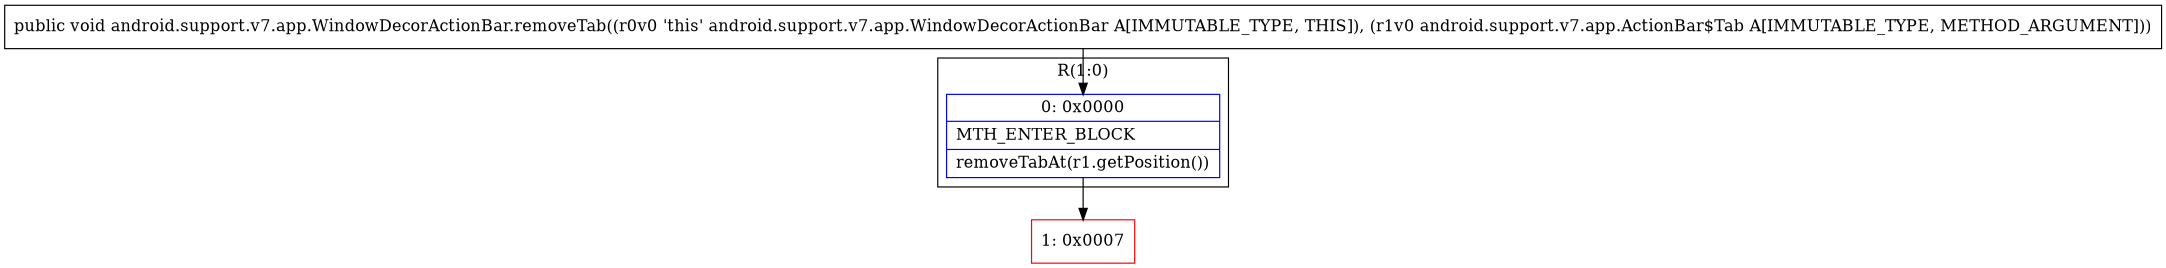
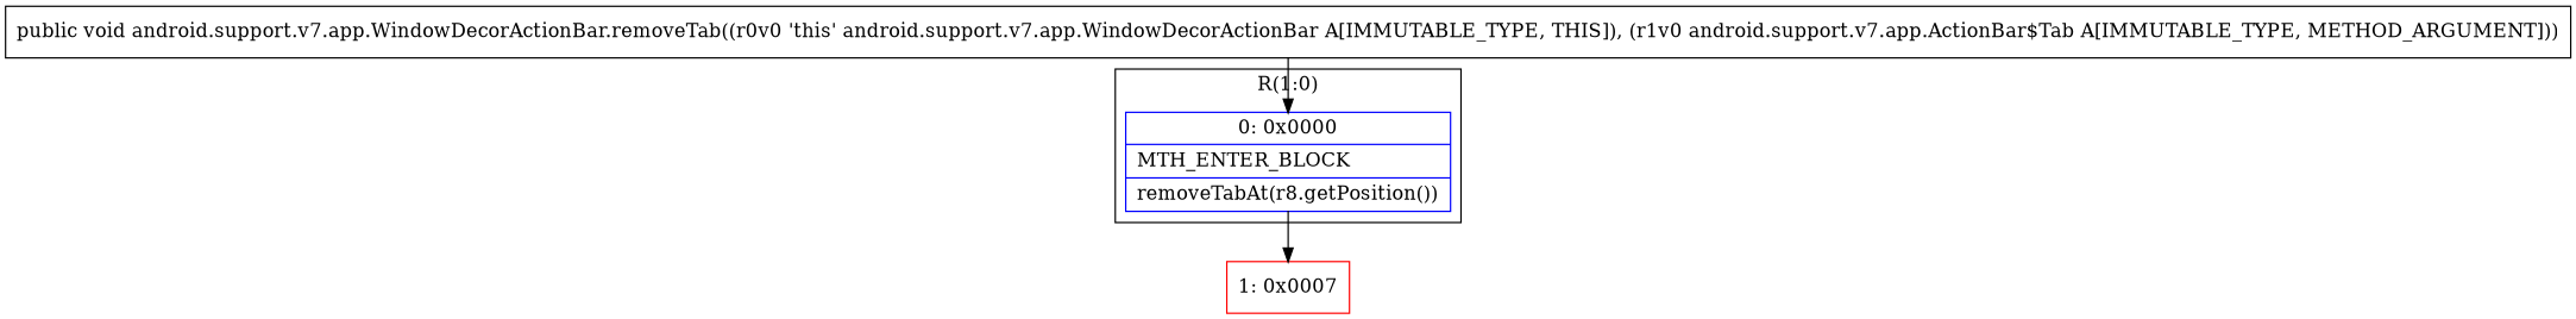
  digraph {
    node [shape=record]
-   n1 [color=blue label="{0\:\ 0x0000|MTH_ENTER_BLOCK\l|removeTabAt(r1.getPosition())\l}"]
+   n1 [color=blue label="{0\:\ 0x0000|MTH_ENTER_BLOCK\l|removeTabAt(r8.getPosition())\l}"]
    n2 [color=red label="{1\:\ 0x0007}"]
    n3 [label="{public void android.support.v7.app.WindowDecorActionBar.removeTab((r0v0 'this' android.support.v7.app.WindowDecorActionBar A[IMMUTABLE_TYPE, THIS]), (r1v0 android.support.v7.app.ActionBar$Tab A[IMMUTABLE_TYPE, METHOD_ARGUMENT])) }"]
    subgraph cluster_1 {
      label="R(1:0)"
      n1
    }
    n1 -> n2
    n3 -> n1
  }
